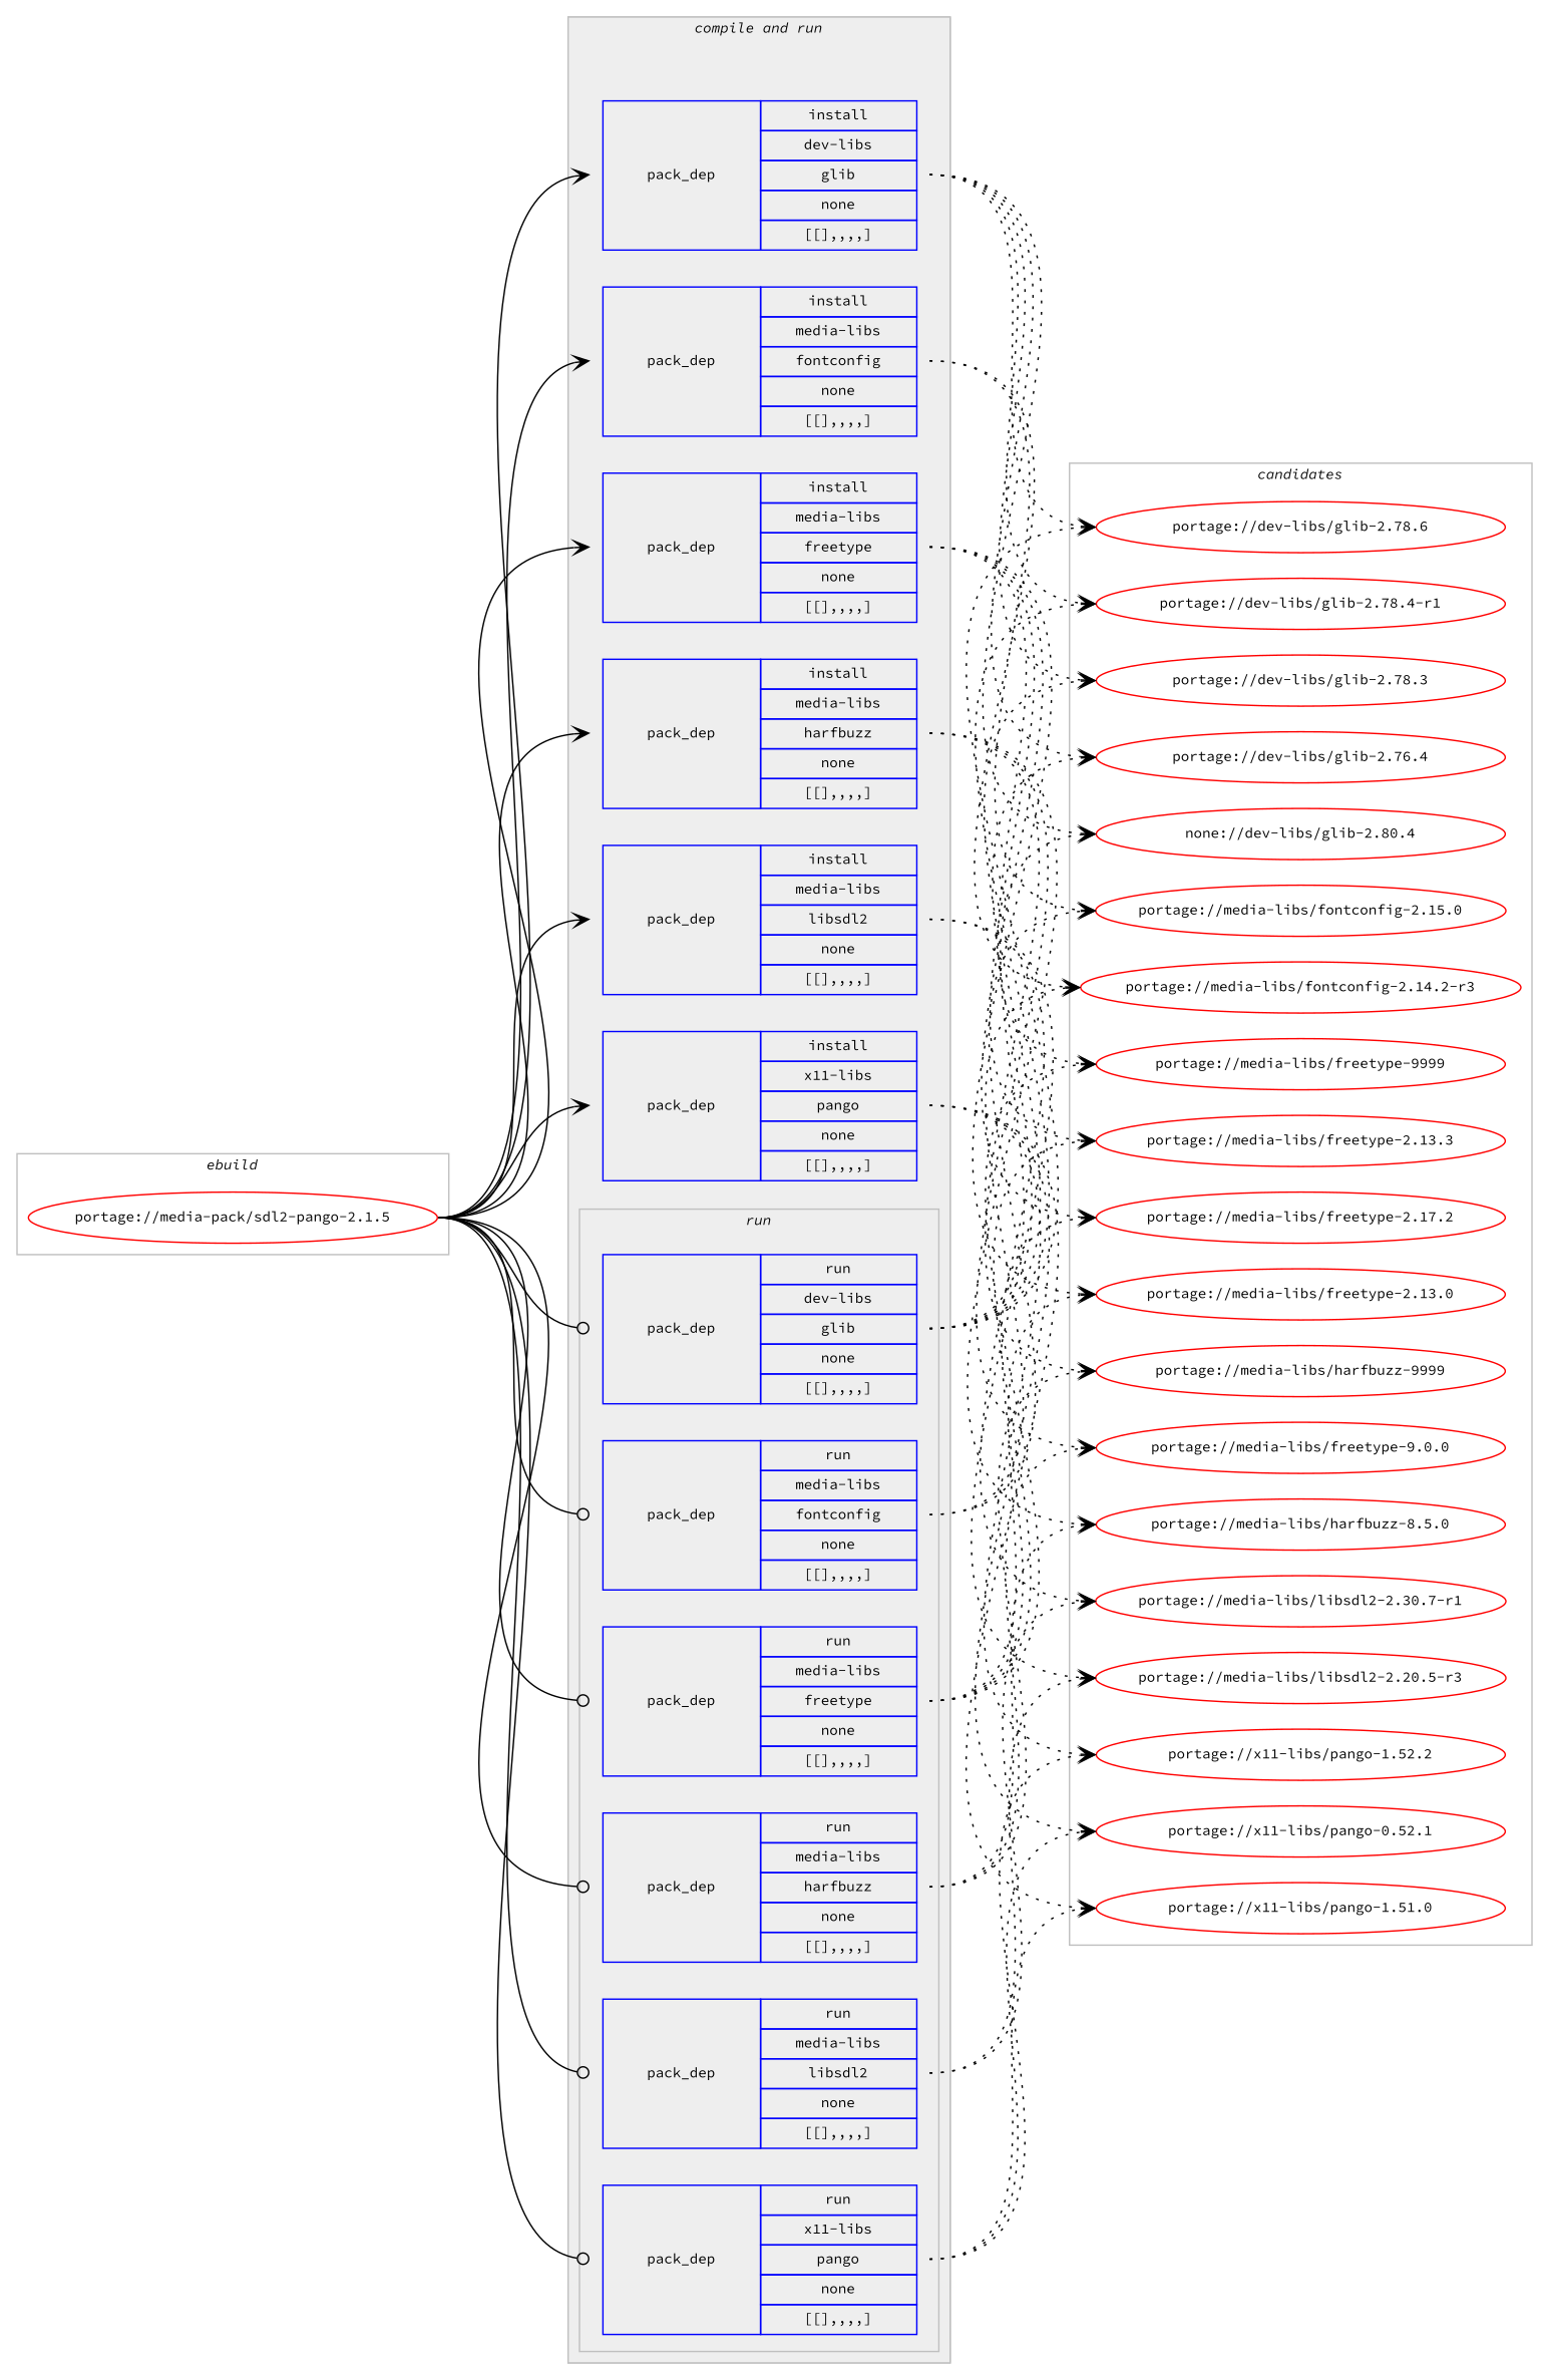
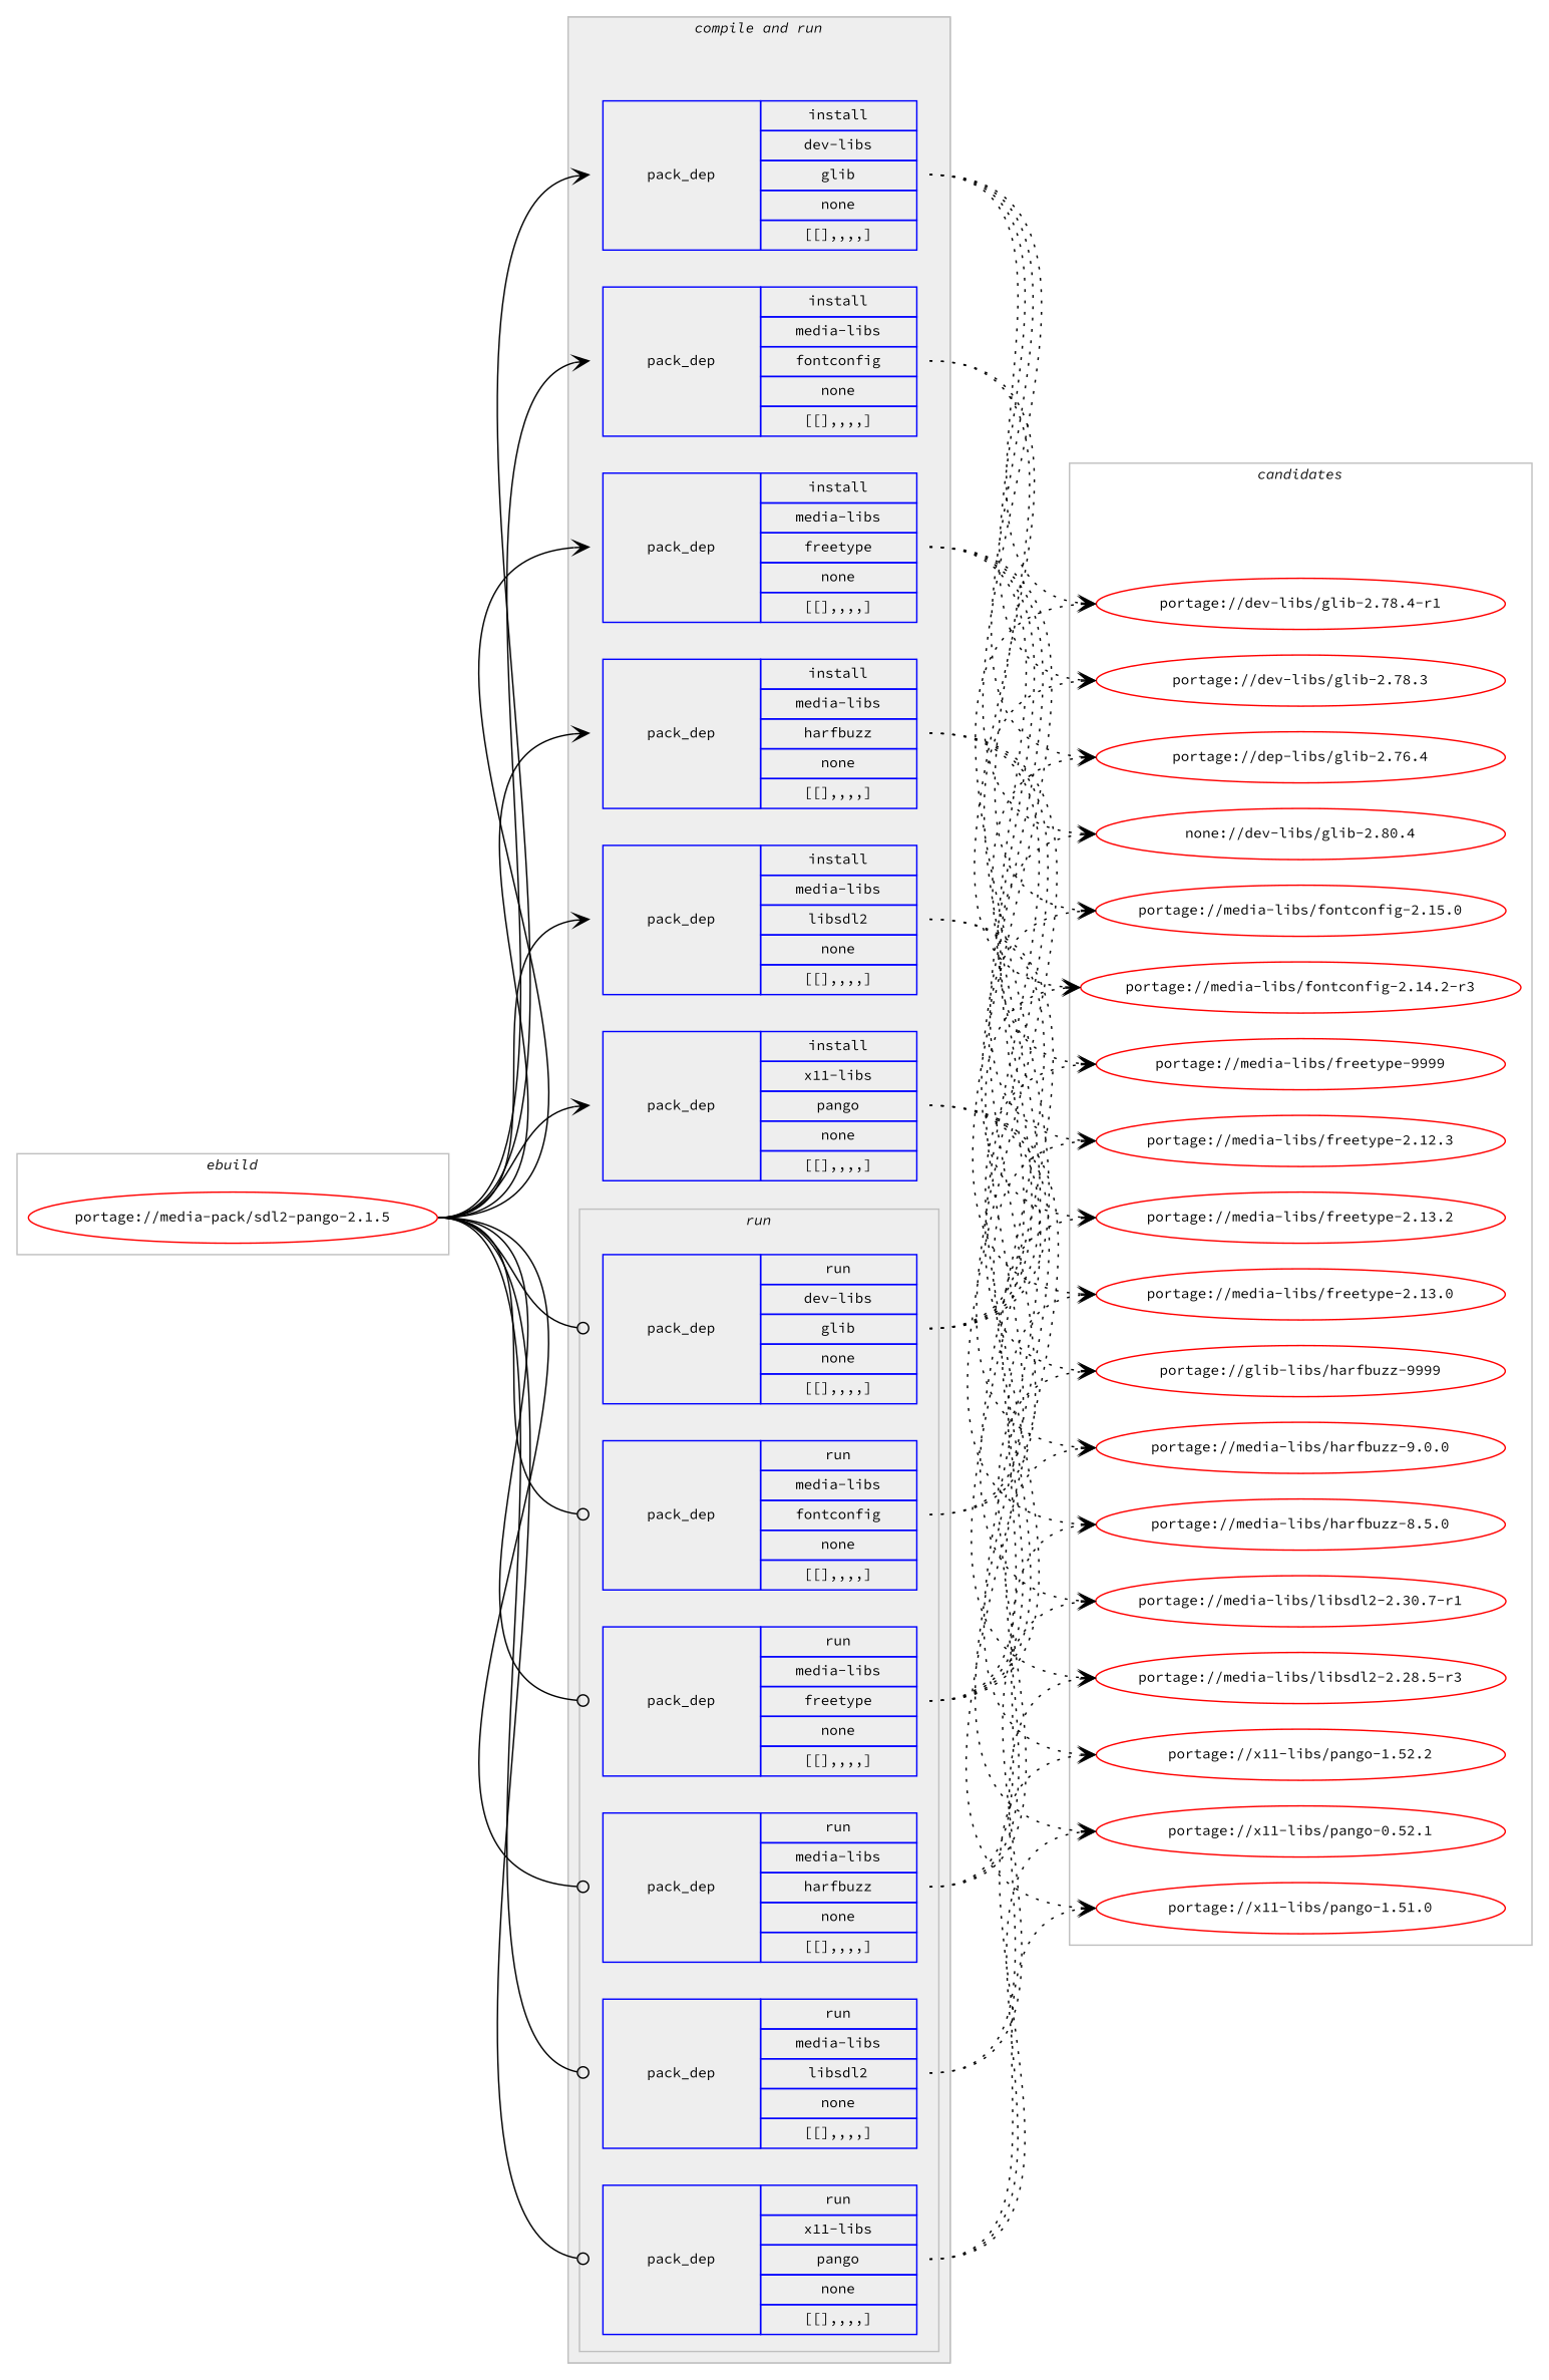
  digraph {
    compound=true
    concentrate=true
    fontname="Source Code Pro"
    fontsize=10
    newrank=true
    rankdir=LR
    ranksep=1.5
    node [color=red fontname="Source Code Pro" fontsize=10]
    edge [arrowhead=vee fontname="Source Code Pro" headport=w style=dotted tailport=e weight=100]
    n1 [label="portage://media-pack/sdl2-pango-2.1.5" width=4]
    n2 [color=blue label=<<TABLE BORDER="0" CELLBORDER="1" CELLSPACING="0" CELLPADDING="4" WIDTH="220"><TR><TD ROWSPAN="6" CELLPADDING="30">pack_dep</TD></TR><TR><TD WIDTH="110">install</TD></TR><TR><TD>dev-libs</TD></TR><TR><TD>glib</TD></TR><TR><TD>none</TD></TR><TR><TD>[[],,,,]</TD></TR></TABLE>> shape=none]
    n3 [color=blue label=<<TABLE BORDER="0" CELLBORDER="1" CELLSPACING="0" CELLPADDING="4" WIDTH="220"><TR><TD ROWSPAN="6" CELLPADDING="30">pack_dep</TD></TR><TR><TD WIDTH="110">install</TD></TR><TR><TD>media-libs</TD></TR><TR><TD>fontconfig</TD></TR><TR><TD>none</TD></TR><TR><TD>[[],,,,]</TD></TR></TABLE>> shape=none]
    n4 [color=blue label=<<TABLE BORDER="0" CELLBORDER="1" CELLSPACING="0" CELLPADDING="4" WIDTH="220"><TR><TD ROWSPAN="6" CELLPADDING="30">pack_dep</TD></TR><TR><TD WIDTH="110">install</TD></TR><TR><TD>media-libs</TD></TR><TR><TD>freetype</TD></TR><TR><TD>none</TD></TR><TR><TD>[[],,,,]</TD></TR></TABLE>> shape=none]
    n5 [color=blue label=<<TABLE BORDER="0" CELLBORDER="1" CELLSPACING="0" CELLPADDING="4" WIDTH="220"><TR><TD ROWSPAN="6" CELLPADDING="30">pack_dep</TD></TR><TR><TD WIDTH="110">install</TD></TR><TR><TD>media-libs</TD></TR><TR><TD>harfbuzz</TD></TR><TR><TD>none</TD></TR><TR><TD>[[],,,,]</TD></TR></TABLE>> shape=none]
    n6 [color=blue label=<<TABLE BORDER="0" CELLBORDER="1" CELLSPACING="0" CELLPADDING="4" WIDTH="220"><TR><TD ROWSPAN="6" CELLPADDING="30">pack_dep</TD></TR><TR><TD WIDTH="110">install</TD></TR><TR><TD>media-libs</TD></TR><TR><TD>libsdl2</TD></TR><TR><TD>none</TD></TR><TR><TD>[[],,,,]</TD></TR></TABLE>> shape=none]
    n7 [color=blue label=<<TABLE BORDER="0" CELLBORDER="1" CELLSPACING="0" CELLPADDING="4" WIDTH="220"><TR><TD ROWSPAN="6" CELLPADDING="30">pack_dep</TD></TR><TR><TD WIDTH="110">install</TD></TR><TR><TD>x11-libs</TD></TR><TR><TD>pango</TD></TR><TR><TD>none</TD></TR><TR><TD>[[],,,,]</TD></TR></TABLE>> shape=none]
    n8 [color=blue label=<<TABLE BORDER="0" CELLBORDER="1" CELLSPACING="0" CELLPADDING="4" WIDTH="220"><TR><TD ROWSPAN="6" CELLPADDING="30">pack_dep</TD></TR><TR><TD WIDTH="110">run</TD></TR><TR><TD>dev-libs</TD></TR><TR><TD>glib</TD></TR><TR><TD>none</TD></TR><TR><TD>[[],,,,]</TD></TR></TABLE>> shape=none]
    n9 [color=blue label=<<TABLE BORDER="0" CELLBORDER="1" CELLSPACING="0" CELLPADDING="4" WIDTH="220"><TR><TD ROWSPAN="6" CELLPADDING="30">pack_dep</TD></TR><TR><TD WIDTH="110">run</TD></TR><TR><TD>media-libs</TD></TR><TR><TD>fontconfig</TD></TR><TR><TD>none</TD></TR><TR><TD>[[],,,,]</TD></TR></TABLE>> shape=none]
    n10 [color=blue label=<<TABLE BORDER="0" CELLBORDER="1" CELLSPACING="0" CELLPADDING="4" WIDTH="220"><TR><TD ROWSPAN="6" CELLPADDING="30">pack_dep</TD></TR><TR><TD WIDTH="110">run</TD></TR><TR><TD>media-libs</TD></TR><TR><TD>freetype</TD></TR><TR><TD>none</TD></TR><TR><TD>[[],,,,]</TD></TR></TABLE>> shape=none]
    n11 [color=blue label=<<TABLE BORDER="0" CELLBORDER="1" CELLSPACING="0" CELLPADDING="4" WIDTH="220"><TR><TD ROWSPAN="6" CELLPADDING="30">pack_dep</TD></TR><TR><TD WIDTH="110">run</TD></TR><TR><TD>media-libs</TD></TR><TR><TD>harfbuzz</TD></TR><TR><TD>none</TD></TR><TR><TD>[[],,,,]</TD></TR></TABLE>> shape=none]
    n12 [color=blue label=<<TABLE BORDER="0" CELLBORDER="1" CELLSPACING="0" CELLPADDING="4" WIDTH="220"><TR><TD ROWSPAN="6" CELLPADDING="30">pack_dep</TD></TR><TR><TD WIDTH="110">run</TD></TR><TR><TD>media-libs</TD></TR><TR><TD>libsdl2</TD></TR><TR><TD>none</TD></TR><TR><TD>[[],,,,]</TD></TR></TABLE>> shape=none]
    n13 [color=blue label=<<TABLE BORDER="0" CELLBORDER="1" CELLSPACING="0" CELLPADDING="4" WIDTH="220"><TR><TD ROWSPAN="6" CELLPADDING="30">pack_dep</TD></TR><TR><TD WIDTH="110">run</TD></TR><TR><TD>x11-libs</TD></TR><TR><TD>pango</TD></TR><TR><TD>none</TD></TR><TR><TD>[[],,,,]</TD></TR></TABLE>> shape=none]
    n14 [label="none://dev-libs/glib-2.80.4" width=4]
-   n15 [label="portage://dev-libs/glib-2.78.6" width=4]
    n16 [label="portage://dev-libs/glib-2.78.4-r1" width=4]
    n17 [label="portage://dev-libs/glib-2.78.3" width=4]
-   n18 [label="portage://dev-libs/glib-2.76.4" width=4]
+   n18 [label="portage://dep-libs/glib-2.76.4" width=4]
    n19 [label="portage://media-libs/fontconfig-2.15.0" width=4]
    n20 [label="portage://media-libs/fontconfig-2.14.2-r3" width=4]
    n21 [label="portage://media-libs/freetype-9999" width=4]
-   n22 [label="portage://media-libs/freetype-2.13.3" width=4]
-   n23 [label="portage://media-libs/freetype-2.17.2" width=4]
+   n22 [label="portage://media-libs/freetype-2.12.3" width=4]
+   n23 [label="portage://media-libs/freetype-2.13.2" width=4]
    n24 [label="portage://media-libs/freetype-2.13.0" width=4]
-   n25 [label="portage://media-libs/harfbuzz-9999" width=4]
-   n26 [label="portage://media-libs/freetype-9.0.0" width=4]
+   n25 [label="portage://glib-libs/harfbuzz-9999" width=4]
+   n26 [label="portage://media-libs/harfbuzz-9.0.0" width=4]
    n27 [label="portage://media-libs/harfbuzz-8.5.0" width=4]
    n28 [label="portage://media-libs/libsdl2-2.30.7-r1" width=4]
-   n29 [label="portage://media-libs/libsdl2-2.20.5-r3" width=4]
+   n29 [label="portage://media-libs/libsdl2-2.28.5-r3" width=4]
    n30 [label="portage://x11-libs/pango-1.52.2" width=4]
    n31 [label="portage://x11-libs/pango-0.52.1" width=4]
    n32 [label="portage://x11-libs/pango-1.51.0" width=4]
    subgraph cluster_1 {
      color=gray
      label=<<i>ebuild</i>>
      n1
    }
    subgraph cluster_2 {
      color=gray
      label=<<i>dependencies</i>>
      subgraph cluster_3 {
        color=gray
        fillcolor="#eeeeee"
        label=<<i>compile</i>>
        style=filled
        subgraph sub_4 {
          color=gray
          fillcolor="#eeeeee"
          label=<<i>compile</i>>
          style=filled
          n2
        }
        subgraph sub_5 {
          color=gray
          fillcolor="#eeeeee"
          label=<<i>compile</i>>
          style=filled
          n3
        }
        subgraph sub_6 {
          color=gray
          fillcolor="#eeeeee"
          label=<<i>compile</i>>
          style=filled
          n4
        }
        subgraph sub_7 {
          color=gray
          fillcolor="#eeeeee"
          label=<<i>compile</i>>
          style=filled
          n5
        }
        subgraph sub_8 {
          color=gray
          fillcolor="#eeeeee"
          label=<<i>compile</i>>
          style=filled
          n6
        }
        subgraph sub_9 {
          color=gray
          fillcolor="#eeeeee"
          label=<<i>compile</i>>
          style=filled
          n7
        }
      }
      subgraph cluster_10 {
        color=gray
        fillcolor="#eeeeee"
        label=<<i>compile and run</i>>
        style=filled
      }
      subgraph cluster_11 {
        color=gray
        fillcolor="#eeeeee"
        label=<<i>run</i>>
        style=filled
        subgraph sub_12 {
          color=gray
          fillcolor="#eeeeee"
          label=<<i>run</i>>
          style=filled
          n8
        }
        subgraph sub_13 {
          color=gray
          fillcolor="#eeeeee"
          label=<<i>run</i>>
          style=filled
          n9
        }
        subgraph sub_14 {
          color=gray
          fillcolor="#eeeeee"
          label=<<i>run</i>>
          style=filled
          n10
        }
        subgraph sub_15 {
          color=gray
          fillcolor="#eeeeee"
          label=<<i>run</i>>
          style=filled
          n11
        }
        subgraph sub_16 {
          color=gray
          fillcolor="#eeeeee"
          label=<<i>run</i>>
          style=filled
          n12
        }
        subgraph sub_17 {
          color=gray
          fillcolor="#eeeeee"
          label=<<i>run</i>>
          style=filled
          n13
        }
      }
    }
    subgraph cluster_18 {
      color=gray
      label=<<i>candidates</i>>
      rank=same
      subgraph sub_19 {
        color=black
        label=<<i>candidates</i>>
        nodesep=1
        rank=same
        n14
-       n15
        n16
        n17
        n18
      }
      subgraph sub_20 {
        color=black
        label=<<i>candidates</i>>
        nodesep=1
        rank=same
        n19
        n20
      }
      subgraph sub_21 {
        color=black
        label=<<i>candidates</i>>
        nodesep=1
        rank=same
        n21
        n22
        n23
        n24
      }
      subgraph sub_22 {
        color=black
        label=<<i>candidates</i>>
        nodesep=1
        rank=same
        n25
        n26
        n27
      }
      subgraph sub_23 {
        color=black
        label=<<i>candidates</i>>
        nodesep=1
        rank=same
        n28
        n29
      }
      subgraph sub_24 {
        color=black
        label=<<i>candidates</i>>
        nodesep=1
        rank=same
        n30
        n31
        n32
      }
      subgraph sub_25 {
        color=black
        label=<<i>candidates</i>>
        nodesep=1
        rank=same
        n14
-       n15
        n16
        n17
        n18
      }
      subgraph sub_26 {
        color=black
        label=<<i>candidates</i>>
        nodesep=1
        rank=same
        n19
        n20
      }
      subgraph sub_27 {
        color=black
        label=<<i>candidates</i>>
        nodesep=1
        rank=same
        n21
        n22
        n23
        n24
      }
      subgraph sub_28 {
        color=black
        label=<<i>candidates</i>>
        nodesep=1
        rank=same
        n25
        n26
        n27
      }
      subgraph sub_29 {
        color=black
        label=<<i>candidates</i>>
        nodesep=1
        rank=same
        n28
        n29
      }
      subgraph sub_30 {
        color=black
        label=<<i>candidates</i>>
        nodesep=1
        rank=same
        n30
        n31
        n32
      }
    }
    n1 -> n2 [style=solid weight=20]
    n1 -> n3 [style=solid weight=20]
    n1 -> n4 [style=solid weight=20]
    n1 -> n5 [style=solid weight=20]
    n1 -> n6 [style=solid weight=20]
    n1 -> n7 [style=solid weight=20]
    n1 -> n8 [arrowhead=odot style=solid weight=20]
    n1 -> n9 [arrowhead=odot style=solid weight=20]
    n1 -> n10 [arrowhead=odot style=solid weight=20]
    n1 -> n11 [arrowhead=odot style=solid weight=20]
    n1 -> n12 [arrowhead=odot style=solid weight=20]
    n1 -> n13 [arrowhead=odot style=solid weight=20]
    n2 -> n14
-   n2 -> n15
    n2 -> n16
    n2 -> n17
    n2 -> n18
    n3 -> n19
    n3 -> n20
    n4 -> n21
    n4 -> n22
    n4 -> n23
    n4 -> n24
    n5 -> n25
    n5 -> n26
    n5 -> n27
    n6 -> n28
    n6 -> n29
    n7 -> n30
    n7 -> n31
    n7 -> n32
    n8 -> n14
-   n8 -> n15
    n8 -> n16
    n8 -> n17
    n8 -> n18
    n9 -> n19
    n9 -> n20
    n10 -> n21
    n10 -> n22
    n10 -> n23
    n10 -> n24
    n11 -> n25
    n11 -> n26
    n11 -> n27
    n12 -> n28
    n12 -> n29
    n13 -> n30
    n13 -> n31
    n13 -> n32
  }
